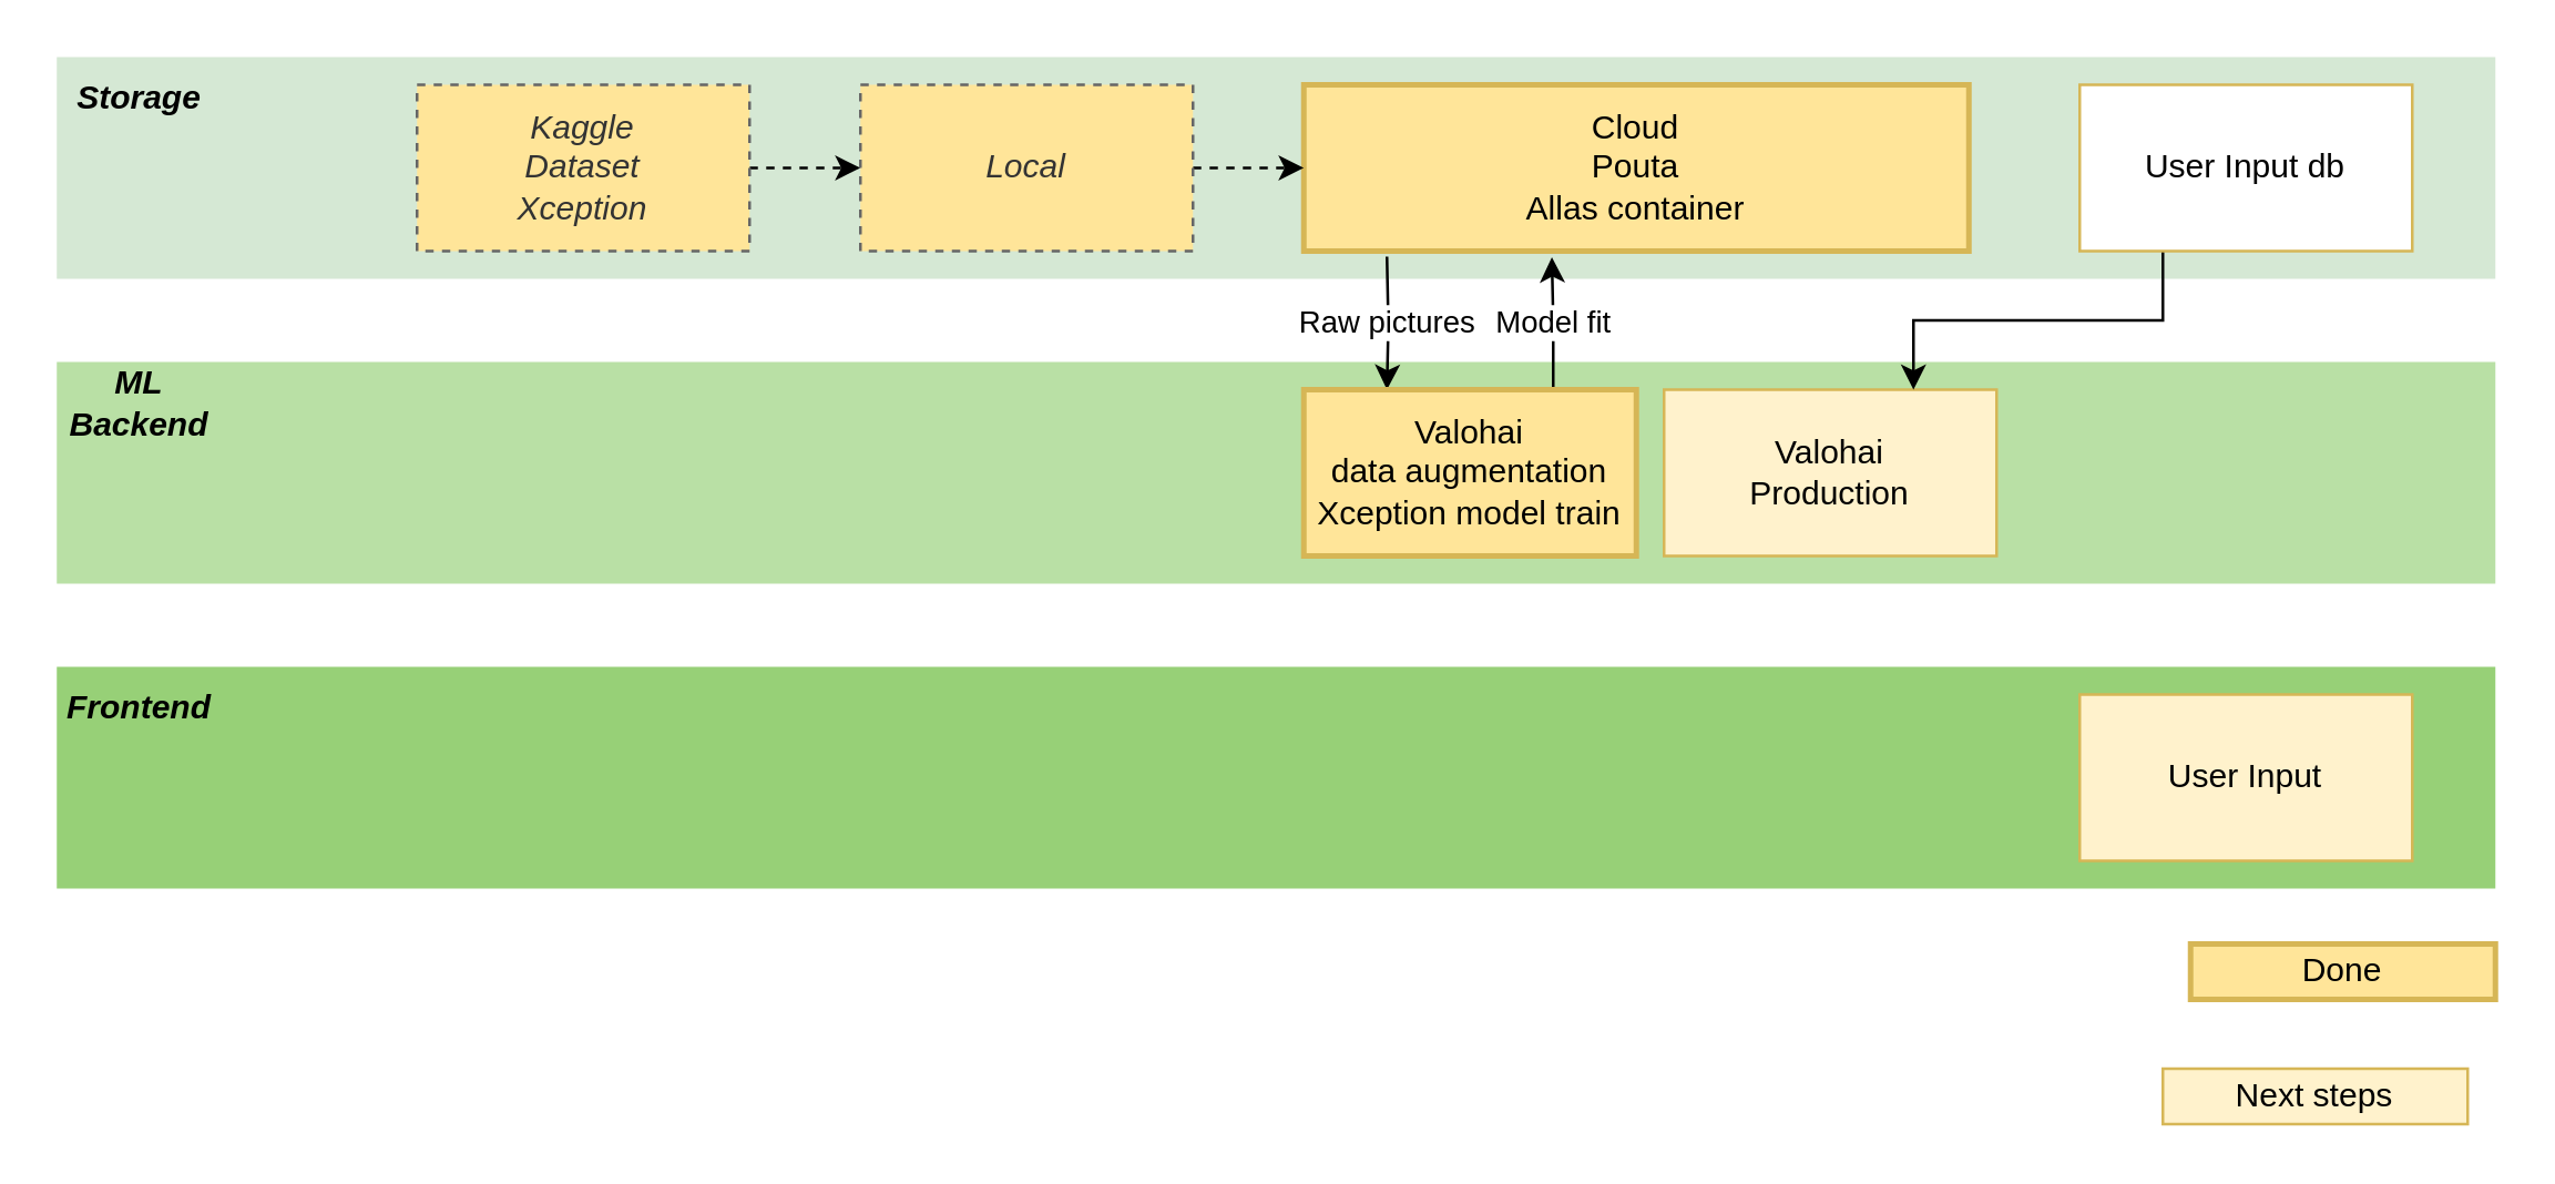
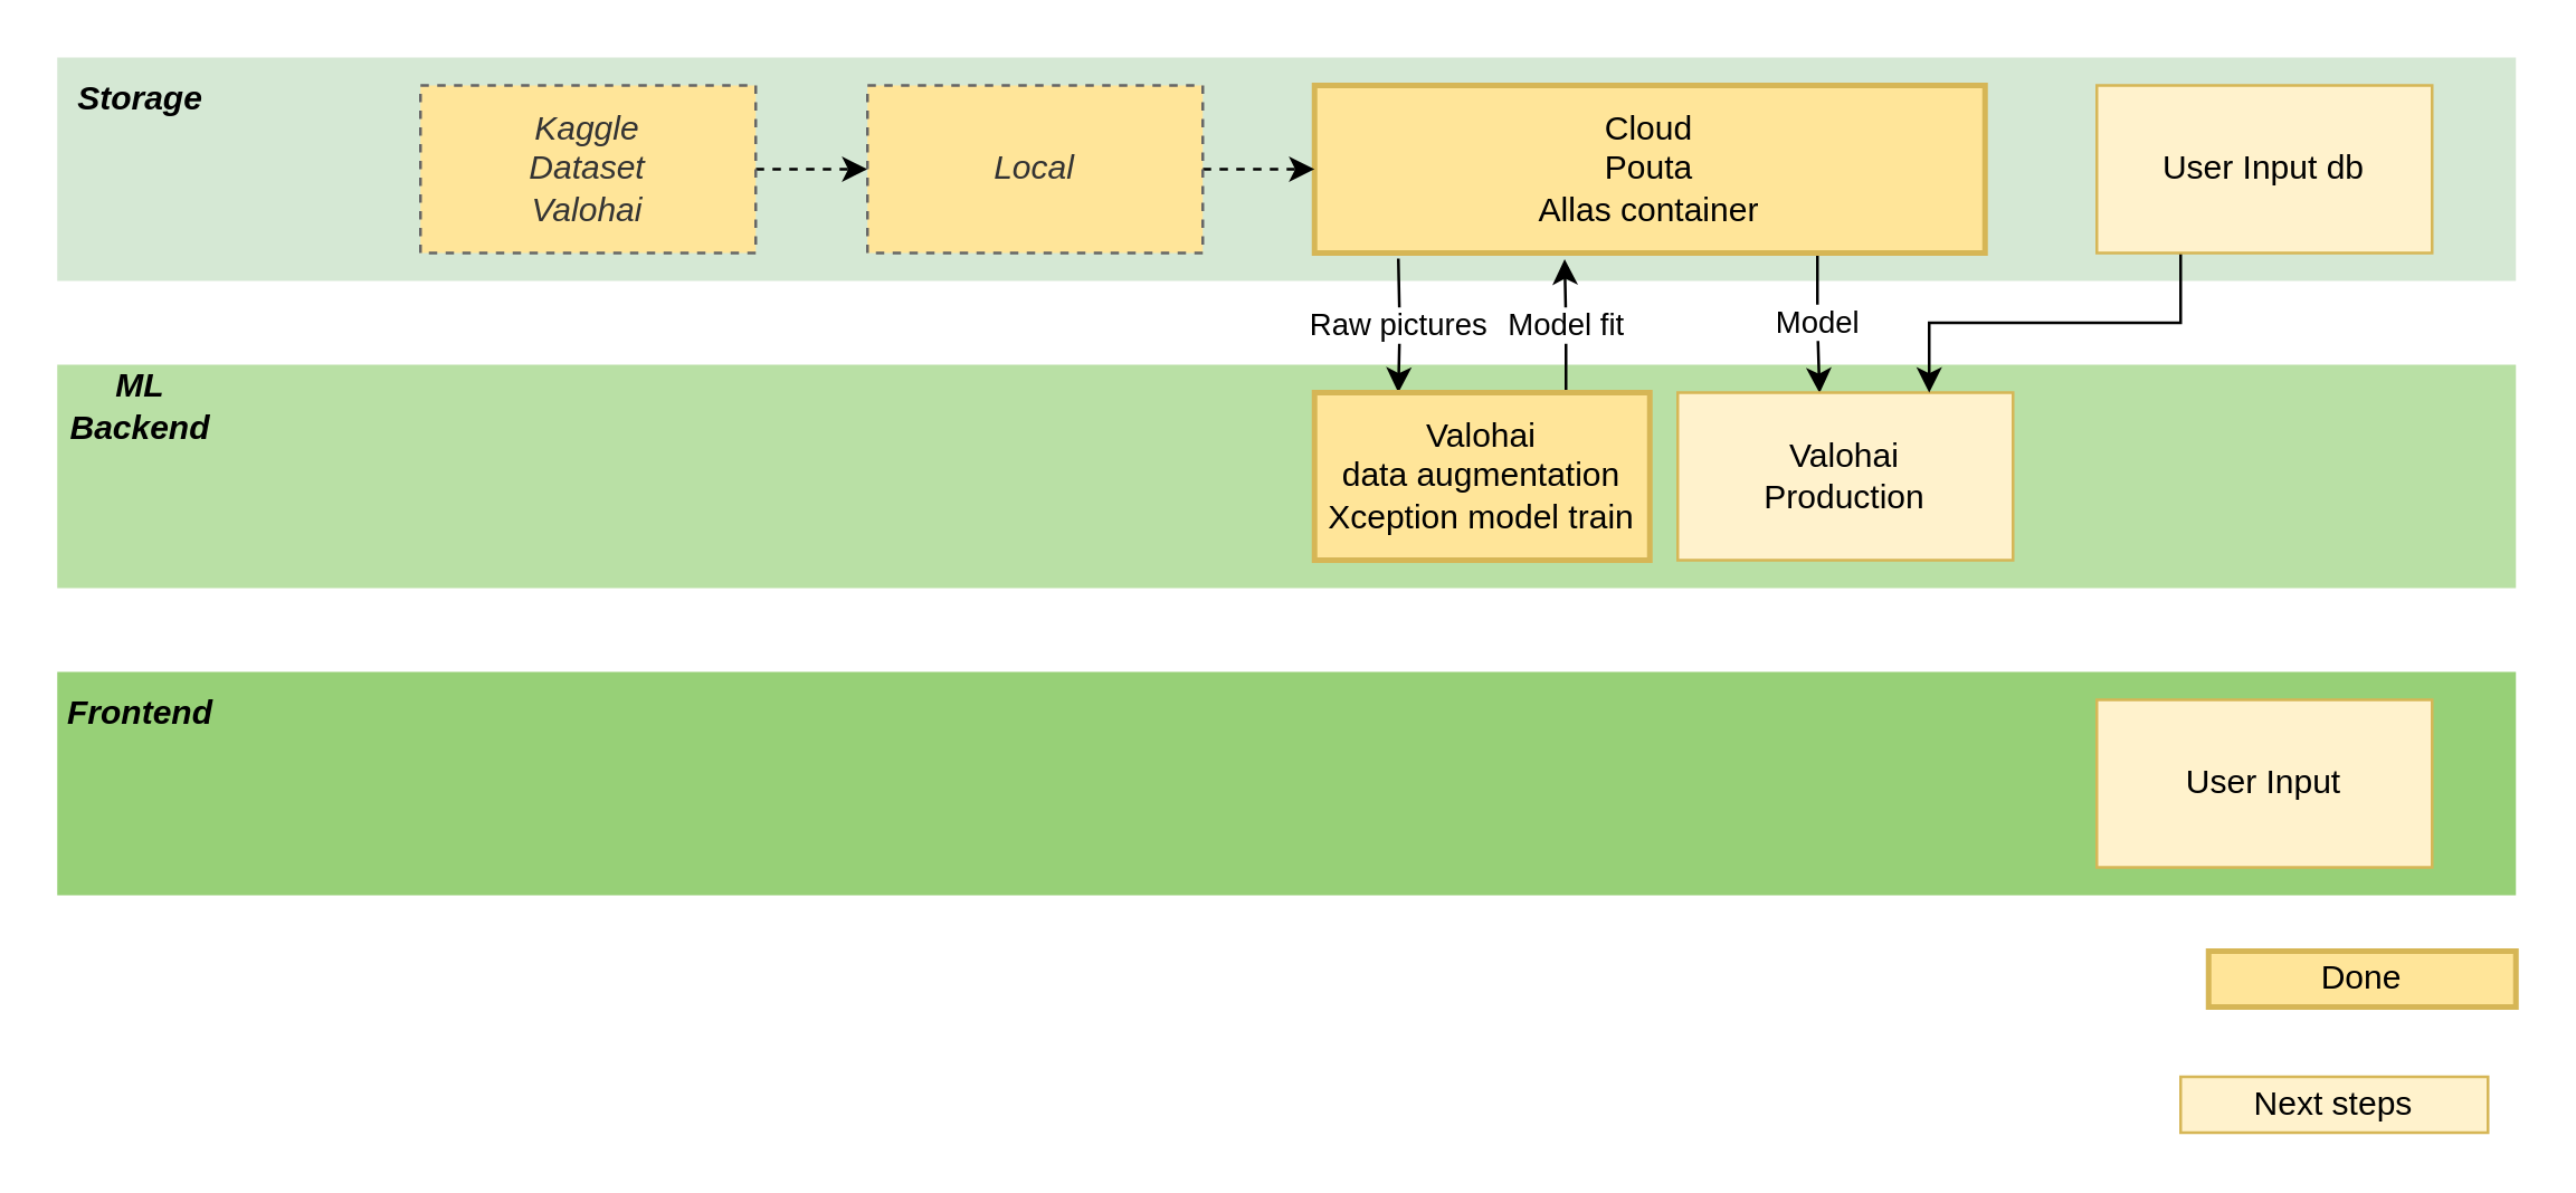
  <mxCell id="0" />
  <mxCell id="1" parent="0" />
  <mxCell id="2" value="" style="rounded=0;whiteSpace=wrap;html=1;strokeColor=none;fillColor=#97D077;" vertex="1" parent="1"><mxGeometry x="20" y="240" width="880" height="80" as="geometry" /></mxCell>
  <mxCell id="3" value="" style="rounded=0;whiteSpace=wrap;html=1;strokeColor=none;fillColor=#D5E8D4;" vertex="1" parent="1"><mxGeometry x="20" y="20" width="880" height="80" as="geometry" /></mxCell>
  <mxCell id="4" value="" style="rounded=0;whiteSpace=wrap;html=1;strokeColor=none;fillColor=#B9E0A5;" vertex="1" parent="1"><mxGeometry x="20" y="130" width="880" height="80" as="geometry" /></mxCell>
  <mxCell id="5" value="" style="edgeStyle=orthogonalEdgeStyle;rounded=0;orthogonalLoop=1;jettySize=auto;html=1;dashed=1;" edge="1" parent="1" source="6" target="13"><mxGeometry relative="1" as="geometry" /></mxCell>
- <mxCell id="6" value="Kaggle&lt;br&gt;Dataset&lt;br&gt;Xception" style="rounded=0;whiteSpace=wrap;html=1;strokeColor=#666666;fontColor=#333333;dashed=1;fillColor=#FFE599;fontStyle=2" vertex="1" parent="1"><mxGeometry x="150" y="30" width="120" height="60" as="geometry" /></mxCell>
+ <mxCell id="6" value="Kaggle&lt;br&gt;Dataset&lt;br&gt;Valohai" style="rounded=0;whiteSpace=wrap;html=1;strokeColor=#666666;fontColor=#333333;dashed=1;fillColor=#FFE599;fontStyle=2" vertex="1" parent="1"><mxGeometry x="150" y="30" width="120" height="60" as="geometry" /></mxCell>
  <mxCell id="7" value="Raw pictures" style="edgeStyle=orthogonalEdgeStyle;rounded=0;orthogonalLoop=1;jettySize=auto;html=1;entryX=0.25;entryY=0;entryDx=0;entryDy=0;startArrow=none;startFill=0;fontStyle=0" edge="1" parent="1" target="11"><mxGeometry relative="1" as="geometry"><mxPoint x="500" y="92" as="sourcePoint" /></mxGeometry></mxCell>
+ <mxCell id="8" value="Model" style="edgeStyle=orthogonalEdgeStyle;rounded=0;orthogonalLoop=1;jettySize=auto;html=1;exitX=0.75;exitY=1;exitDx=0;exitDy=0;entryX=0.423;entryY=0.003;entryDx=0;entryDy=0;entryPerimeter=0;startArrow=none;startFill=0;" edge="1" parent="1" source="9" target="16"><mxGeometry relative="1" as="geometry" /></mxCell>
  <mxCell id="9" value="Cloud &lt;br&gt;Pouta&lt;br&gt;Allas container" style="rounded=0;whiteSpace=wrap;html=1;strokeWidth=2;fontStyle=0;strokeColor=#d6b656;fillColor=#FFE599;" vertex="1" parent="1"><mxGeometry x="470" y="30" width="240" height="60" as="geometry" /></mxCell>
  <mxCell id="10" value="Model fit" style="edgeStyle=orthogonalEdgeStyle;rounded=0;orthogonalLoop=1;jettySize=auto;html=1;exitX=0.75;exitY=0;exitDx=0;exitDy=0;entryX=0.373;entryY=1.037;entryDx=0;entryDy=0;startArrow=none;startFill=0;entryPerimeter=0;fontStyle=0" edge="1" parent="1" source="11" target="9"><mxGeometry relative="1" as="geometry" /></mxCell>
  <mxCell id="11" value="Valohai&lt;br&gt;data augmentation&lt;br&gt;Xception model train" style="rounded=0;whiteSpace=wrap;html=1;strokeWidth=2;fontStyle=0;strokeColor=#d6b656;fillColor=#FFE599;" vertex="1" parent="1"><mxGeometry x="470" y="140" width="120" height="60" as="geometry" /></mxCell>
  <mxCell id="12" value="" style="edgeStyle=orthogonalEdgeStyle;rounded=0;orthogonalLoop=1;jettySize=auto;html=1;dashed=1;" edge="1" parent="1" source="13" target="9"><mxGeometry relative="1" as="geometry" /></mxCell>
  <mxCell id="13" value="Local" style="rounded=0;whiteSpace=wrap;html=1;strokeColor=#666666;fontColor=#333333;dashed=1;fillColor=#FFE599;fontStyle=2" vertex="1" parent="1"><mxGeometry x="310" y="30" width="120" height="60" as="geometry" /></mxCell>
  <mxCell id="14" value="ML Backend" style="text;html=1;strokeColor=none;fillColor=none;align=center;verticalAlign=middle;whiteSpace=wrap;rounded=0;fontStyle=3" vertex="1" parent="1"><mxGeometry x="20" y="130" width="60" height="30" as="geometry" /></mxCell>
  <mxCell id="15" value="Storage" style="text;html=1;strokeColor=none;fillColor=none;align=center;verticalAlign=middle;whiteSpace=wrap;rounded=0;fontStyle=3" vertex="1" parent="1"><mxGeometry x="20" y="20" width="60" height="30" as="geometry" /></mxCell>
  <mxCell id="16" value="Valohai&lt;br&gt;Production" style="rounded=0;whiteSpace=wrap;html=1;strokeColor=#d6b656;fillColor=#fff2cc;" vertex="1" parent="1"><mxGeometry x="600" y="140" width="120" height="60" as="geometry" /></mxCell>
  <mxCell id="17" value="Frontend" style="text;html=1;strokeColor=none;fillColor=none;align=center;verticalAlign=middle;whiteSpace=wrap;rounded=0;fontStyle=3" vertex="1" parent="1"><mxGeometry x="20" y="240" width="60" height="30" as="geometry" /></mxCell>
  <mxCell id="18" style="edgeStyle=orthogonalEdgeStyle;rounded=0;orthogonalLoop=1;jettySize=auto;html=1;exitX=0.25;exitY=1;exitDx=0;exitDy=0;entryX=0.75;entryY=0;entryDx=0;entryDy=0;startArrow=none;startFill=0;" edge="1" parent="1" source="19" target="16"><mxGeometry relative="1" as="geometry" /></mxCell>
- <mxCell id="19" value="User Input db" style="rounded=0;whiteSpace=wrap;html=1;fillColor=#ffffff;strokeColor=#d6b656;" vertex="1" parent="1"><mxGeometry x="750" y="30" width="120" height="60" as="geometry" /></mxCell>
+ <mxCell id="19" value="User Input db" style="rounded=0;whiteSpace=wrap;html=1;fillColor=#fff2cc;strokeColor=#d6b656;" vertex="1" parent="1"><mxGeometry x="750" y="30" width="120" height="60" as="geometry" /></mxCell>
  <mxCell id="20" value="User Input" style="rounded=0;whiteSpace=wrap;html=1;fillColor=#fff2cc;strokeColor=#d6b656;" vertex="1" parent="1"><mxGeometry x="750" y="250" width="120" height="60" as="geometry" /></mxCell>
  <mxCell id="21" value="Done" style="rounded=0;whiteSpace=wrap;html=1;strokeWidth=2;fontStyle=0;strokeColor=#d6b656;fillColor=#FFE599;" vertex="1" parent="1"><mxGeometry x="790" y="340" width="110" height="20" as="geometry" /></mxCell>
  <mxCell id="22" value="Next steps" style="rounded=0;whiteSpace=wrap;html=1;strokeWidth=1;fontStyle=0;strokeColor=#d6b656;fillColor=#fff2cc;" vertex="1" parent="1"><mxGeometry x="780" y="385" width="110" height="20" as="geometry" /></mxCell>
